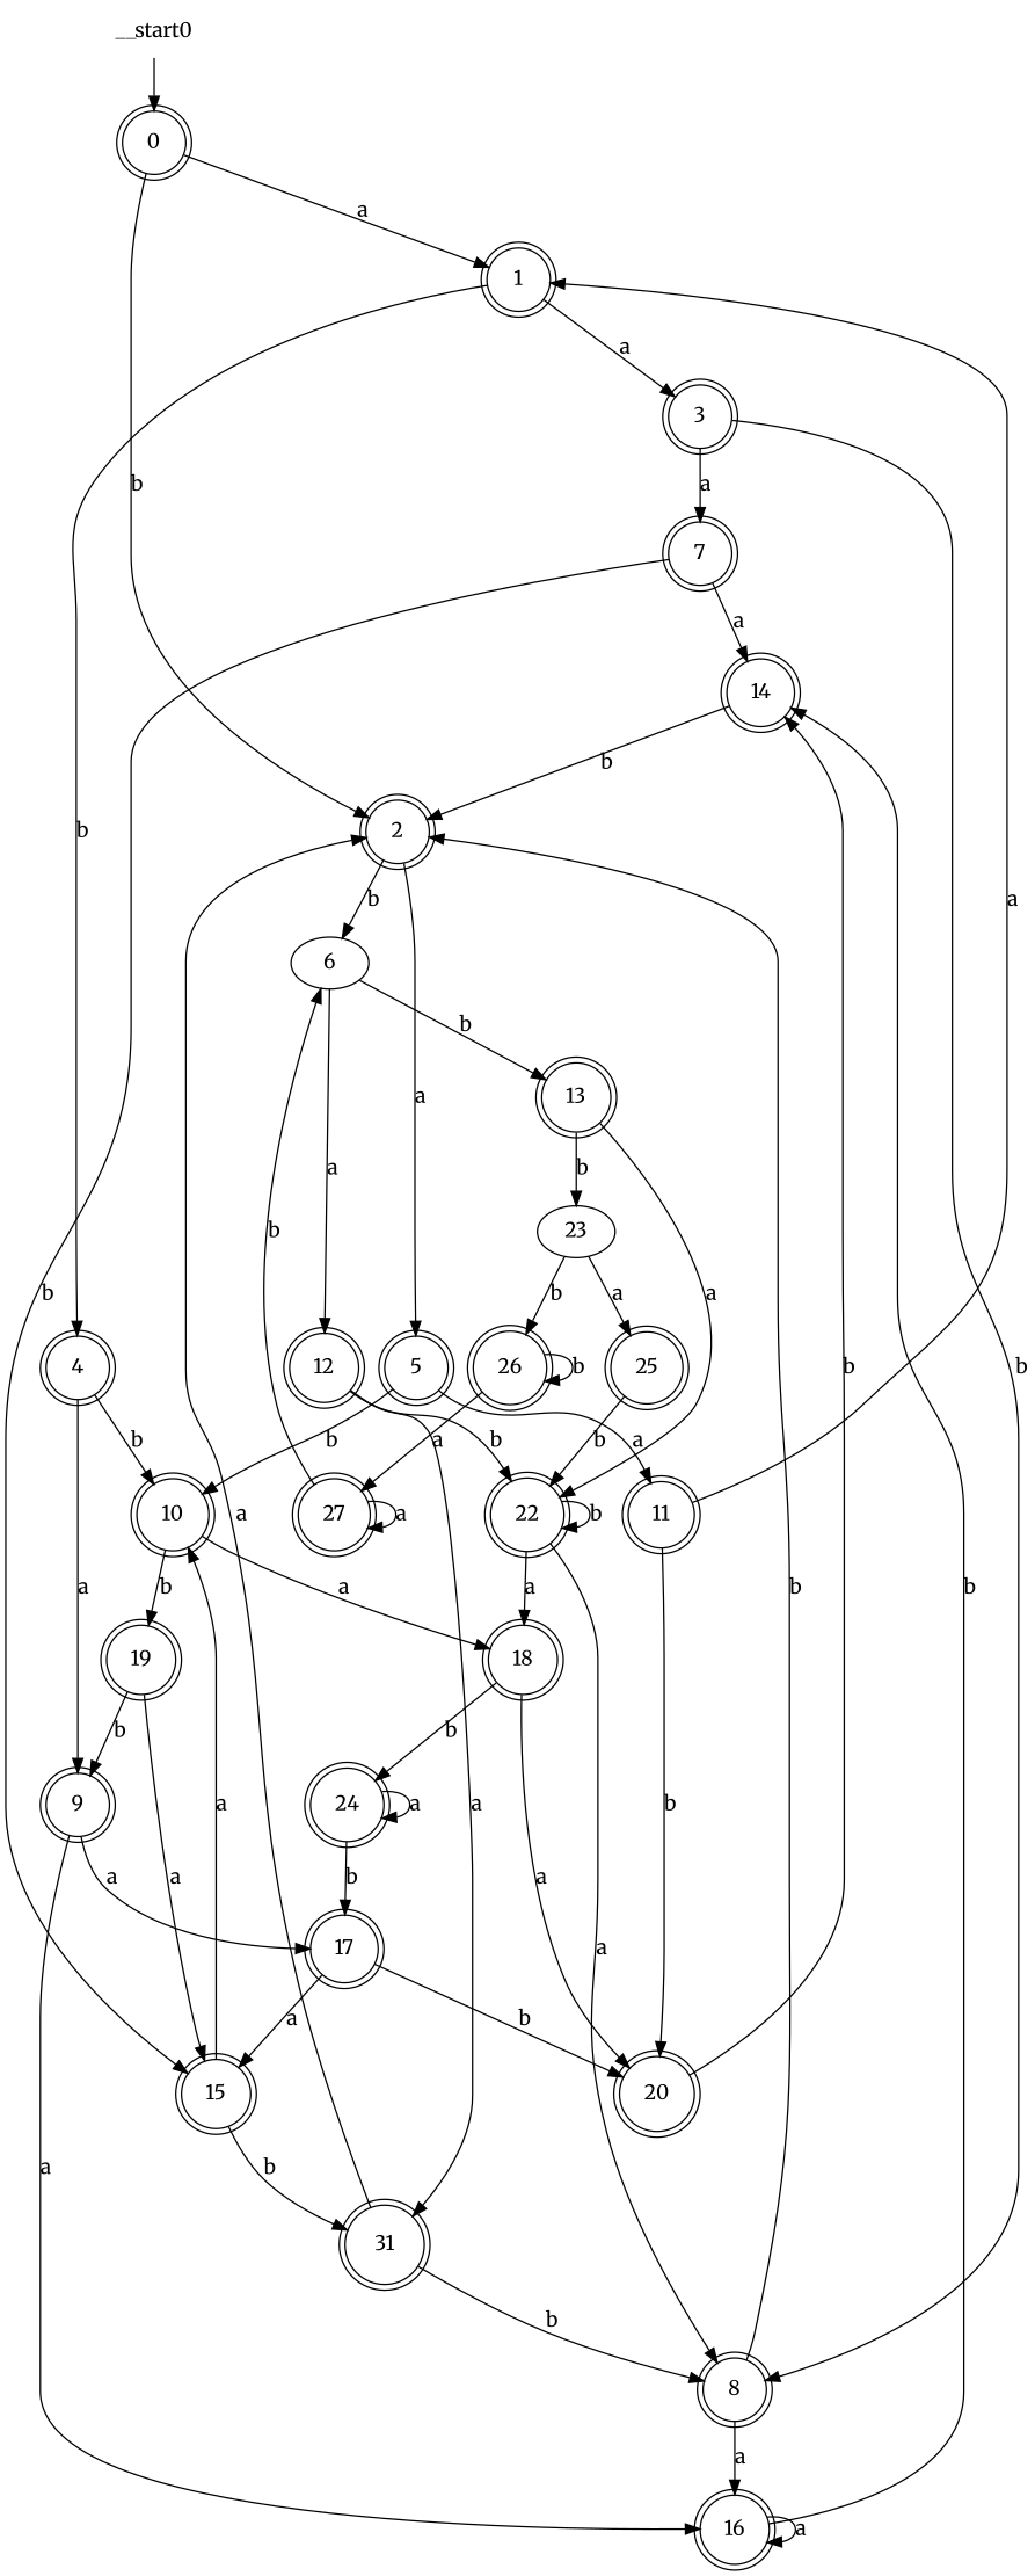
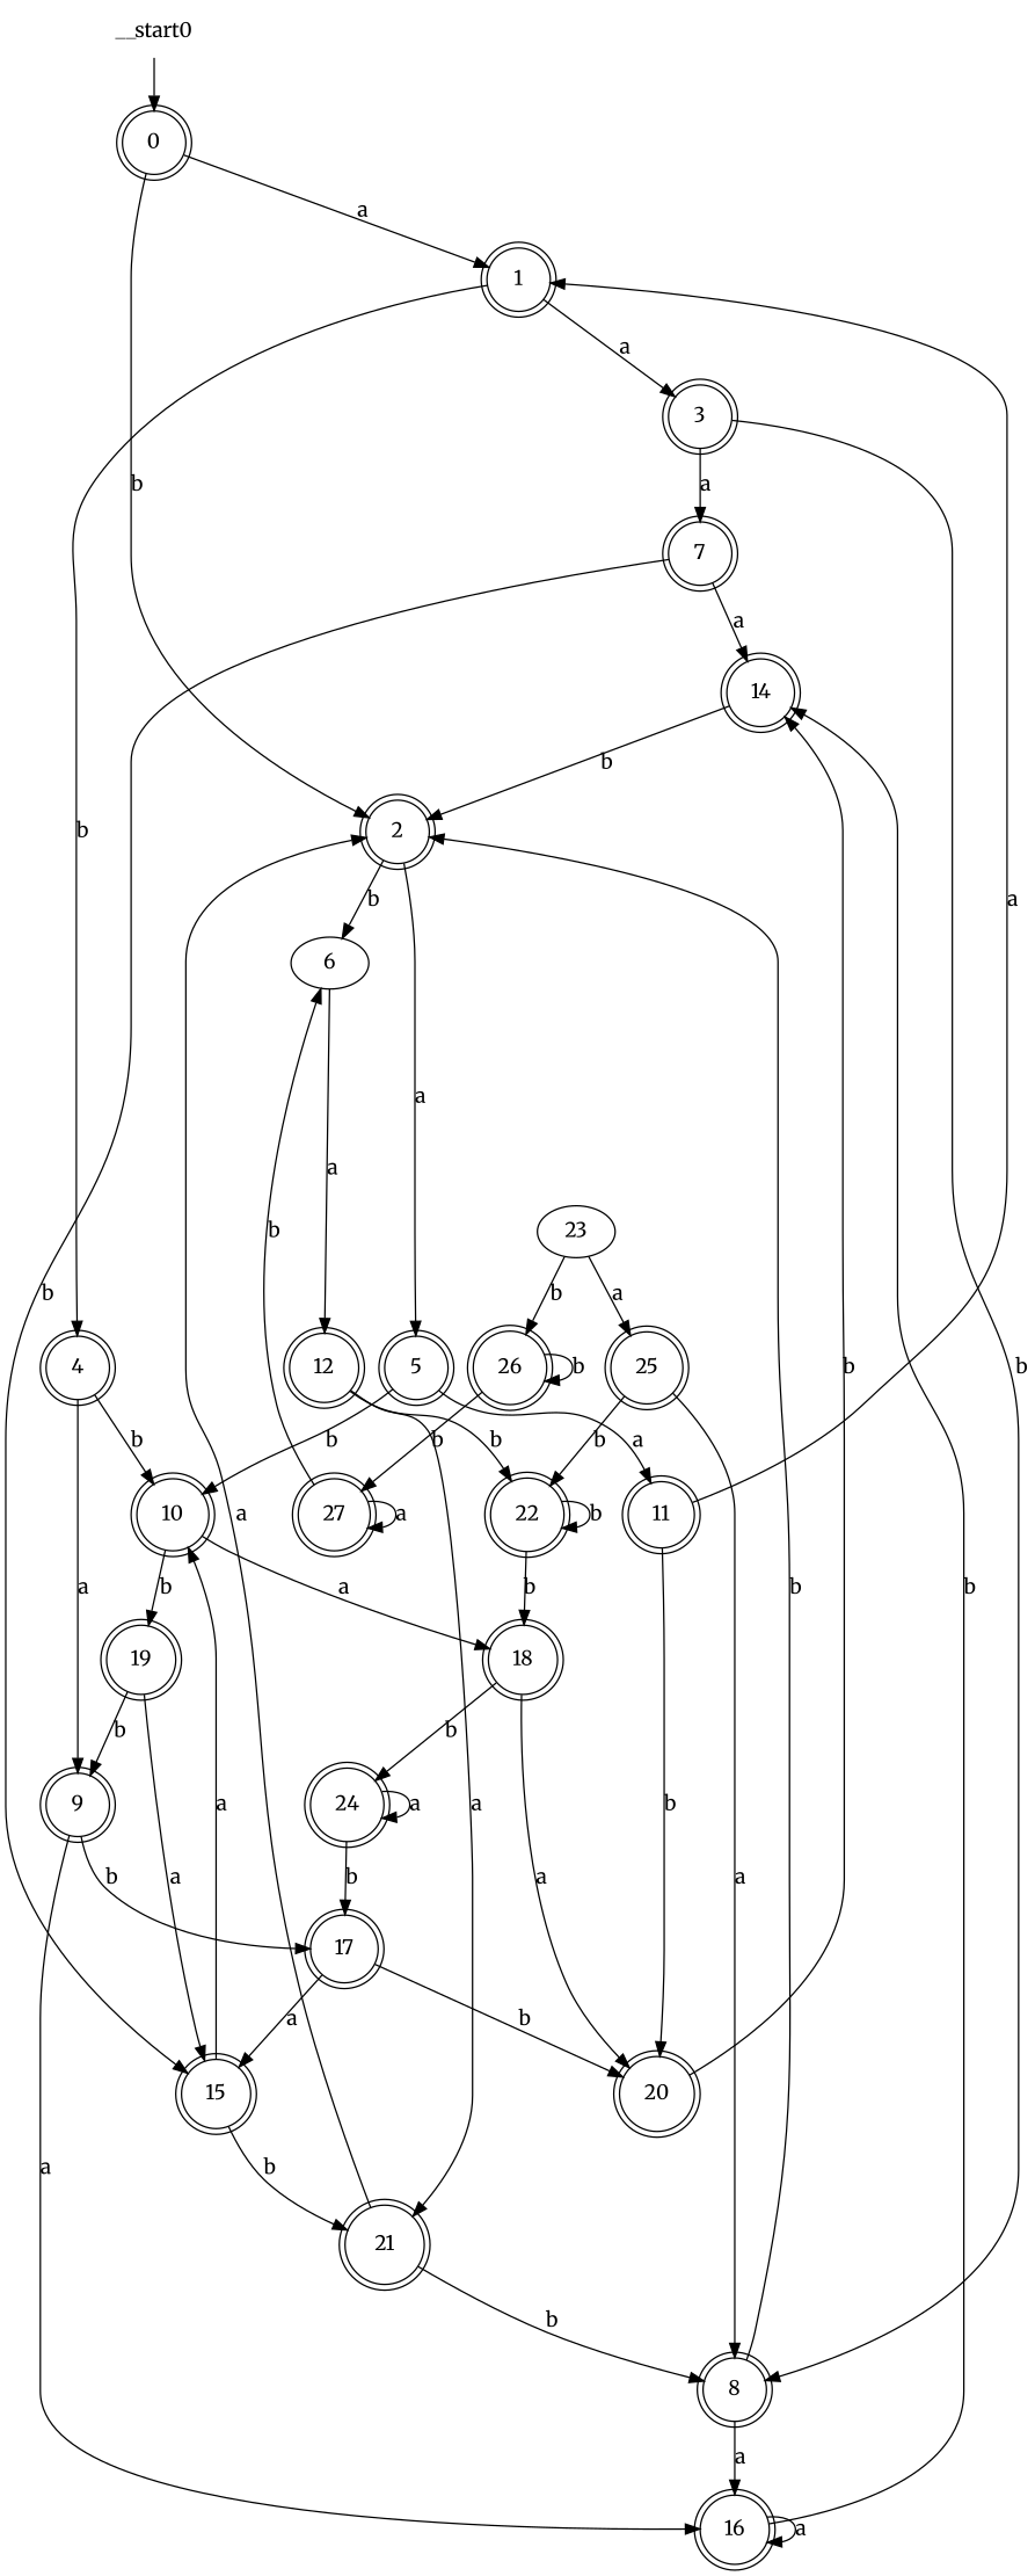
  digraph {
    fontname=Merriweather
    node [fontname=Merriweather shape=doublecircle]
    edge [fontname=Merriweather]
    __start0 [shape=none]
    0
    1
    2
    3
    4
    5
    6 [shape=""]
    7
    8
    9
    10
    11
    12
-   13
    14
    15
    16
    17
    18
    19
    20
-   21 [label=31]
+   21
    22
    23 [shape=""]
    24
    25
    26
    27
    __start0 -> 0
    0 -> 1 [label=a]
    0 -> 2 [label=b]
    1 -> 3 [label=a]
    1 -> 4 [label=b]
    2 -> 5 [label=a]
    2 -> 6 [label=b]
    3 -> 7 [label=a]
    3 -> 8 [label=b]
    4 -> 9 [label=a]
    4 -> 10 [label=b]
    5 -> 10 [label=b]
    5 -> 11 [label=a]
    6 -> 12 [label=a]
-   6 -> 13 [label=b]
    7 -> 14 [label=a]
    7 -> 15 [label=b]
    8 -> 2 [label=b]
    8 -> 16 [label=a]
    9 -> 16 [label=a]
-   9 -> 17 [label=a]
+   9 -> 17 [label=b]
    10 -> 18 [label=a]
    10 -> 19 [label=b]
    11 -> 1 [label=a]
    11 -> 20 [label=b]
    12 -> 21 [label=a]
    12 -> 22 [label=b]
-   13 -> 22 [label=a]
-   13 -> 23 [label=b]
    14 -> 2 [label=b]
    15 -> 10 [label=a]
    15 -> 21 [label=b]
    16 -> 14 [label=b]
    16 -> 16 [label=a]
    17 -> 15 [label=a]
    17 -> 20 [label=b]
    18 -> 20 [label=a]
    18 -> 24 [label=b]
    19 -> 9 [label=b]
    19 -> 15 [label=a]
    20 -> 14 [label=b]
    21 -> 2 [label=a]
    21 -> 8 [label=b]
-   22 -> 18 [label=a]
+   22 -> 18 [label=b]
    22 -> 22 [label=b]
    23 -> 25 [label=a]
    23 -> 26 [label=b]
    24 -> 17 [label=b]
    24 -> 24 [label=a]
-   22 -> 8 [label=a]
+   25 -> 8 [label=a]
    25 -> 22 [label=b]
    26 -> 26 [label=b]
-   26 -> 27 [label=a]
+   26 -> 27 [label=b]
    27 -> 6 [label=b]
    27 -> 27 [label=a]
  }
